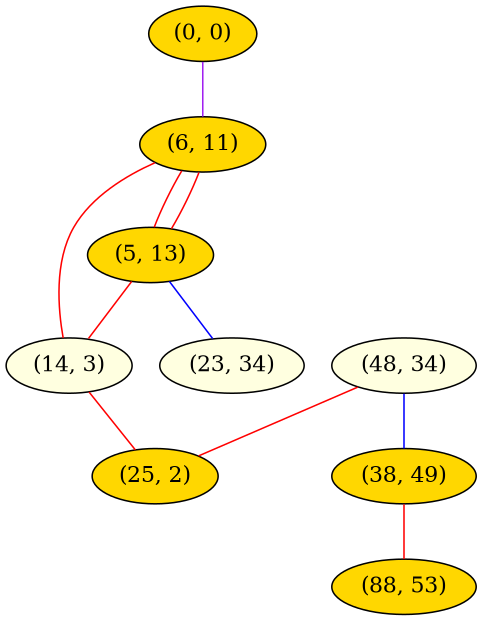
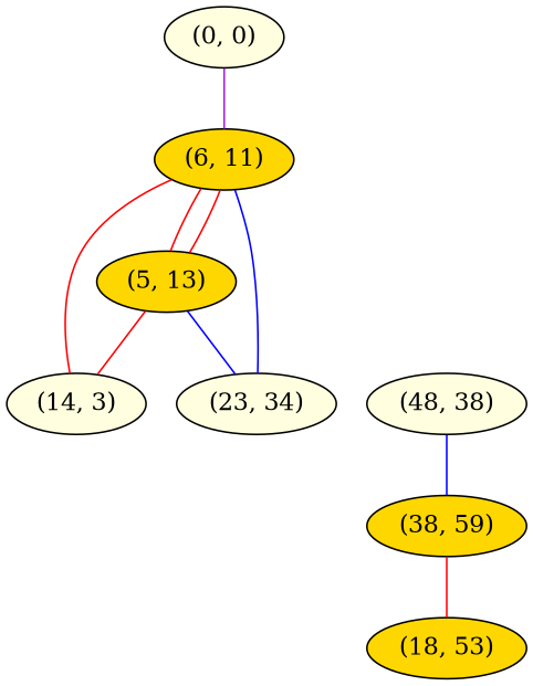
  graph {
    node [fillcolor=gold style=filled]
    edge [color=red weight=1]
-   "(0, 0)"
+   "(0, 0)" [fillcolor=lightyellow]
    "(6, 11)"
    "(5, 13)"
    "(14, 3)" [fillcolor=lightyellow]
    n5 [fillcolor=lightyellow label="(23, 34)"]
-   "(25, 2)"
-   "(48, 34)" [fillcolor=lightyellow]
-   "(38, 49)"
-   "(18, 53)" [label="(88, 53)"]
+   "(48, 34)" [fillcolor=lightyellow label="(48, 38)"]
+   "(38, 49)" [label="(38, 59)"]
+   "(18, 53)"
    "(0, 0)" -- "(6, 11)" [color=purple weight=4]
    "(6, 11)" -- "(5, 13)"
    "(6, 11)" -- "(5, 13)"
    "(6, 11)" -- "(14, 3)"
+   "(6, 11)" -- n5 [color=blue weight=3]
    "(5, 13)" -- "(14, 3)"
    "(5, 13)" -- n5 [color=blue weight=3]
-   "(14, 3)" -- "(25, 2)"
-   "(48, 34)" -- "(25, 2)"
    "(48, 34)" -- "(38, 49)" [color=blue]
    "(38, 49)" -- "(18, 53)"
  }
